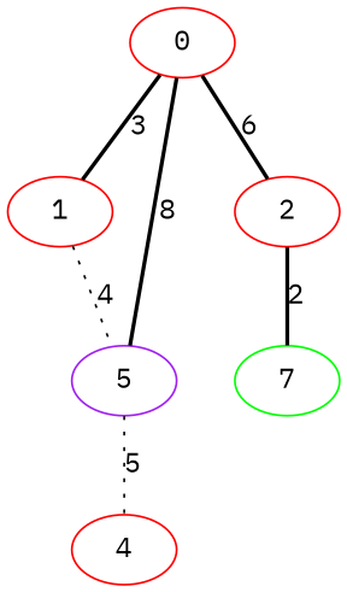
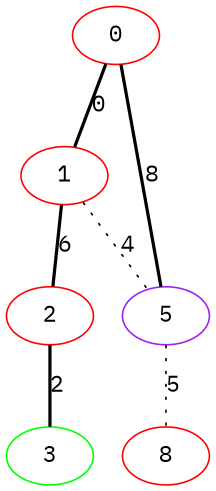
  graph {
    fontname="IBM Plex Mono"
    node [color=red fontname="IBM Plex Mono" weight=1]
    edge [fontname="IBM Plex Mono" style=bold]
    0
    1
    5 [color=purple weight=4]
    2
-   4
-   3 [color=green weight=2 label=7]
-   0 -- 1 [label=3]
+   4 [label=8]
+   3 [color=green weight=2]
+   0 -- 1 [label=0]
    0 -- 5 [label=8]
    1 -- 5 [label=4 style=dotted]
-   0 -- 2 [label=6]
+   1 -- 2 [label=6]
    5 -- 4 [label=5 style=dotted]
    2 -- 3 [label=2]
  }
